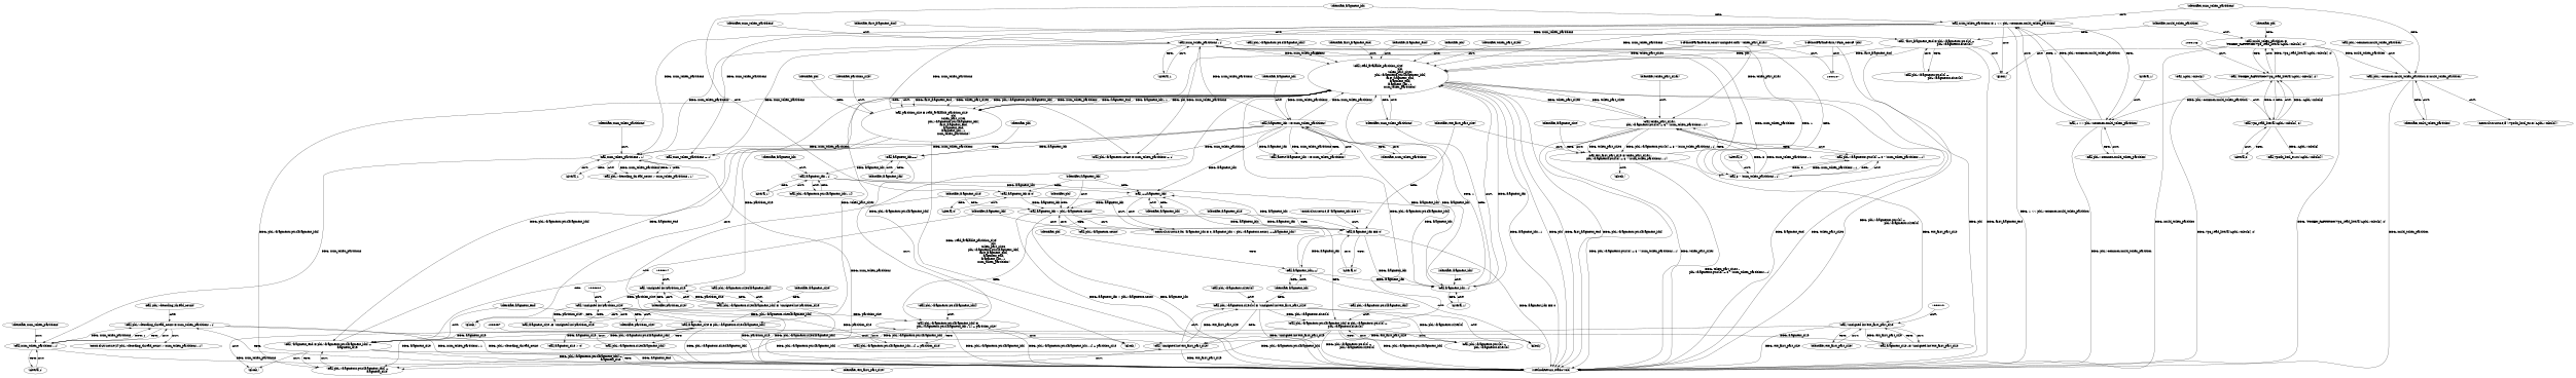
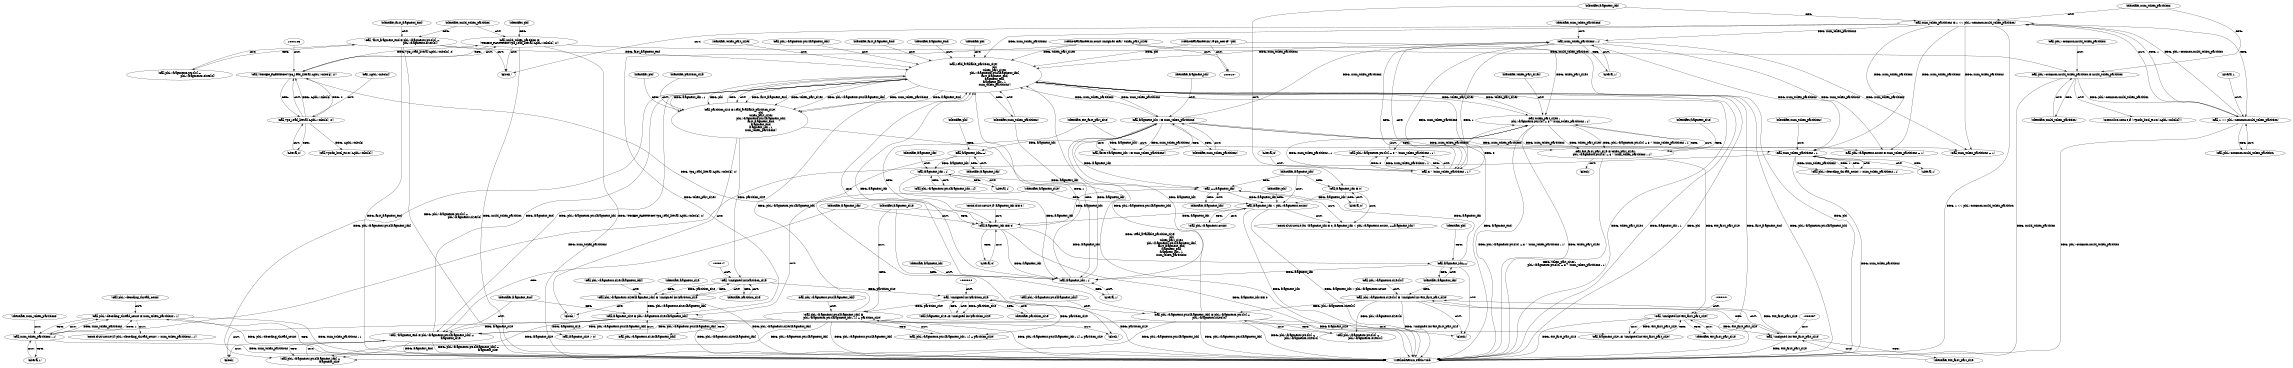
  digraph {
    n1 [label="(Call,pbi->decoding_thread_count = num_token_partitions - 1)"]
    n2 [label="(Call,num_token_partitions - 1)"]
    n3 [label="(ControlStructure,if (pbi->decoding_thread_count > num_token_partitions - 1))"]
    n4 [label="(MethodReturn,static void)"]
    n5 [label="(Literal,1)"]
    n6 [label="(Call,num_token_partitions - 1)"]
    n7 [label="(Literal,1)"]
    n8 [label="(Call,pbi->decoding_thread_count > num_token_partitions - 1)"]
    n9 [label="(Call,num_token_partitions - 1)"]
    n10 [label="(Call,read_available_partition_size(\n                                                 pbi,\n                                                 token_part_sizes,\n                                                 pbi->fragments.ptrs[fragment_idx],\n                                                 first_fragment_end,\n                                                 fragment_end,\n                                                 fragment_idx - 1,\n                                                 num_token_partitions))"]
    n11 [label="(Call,3 * (num_token_partitions - 1))"]
    n12 [label="(Call,pbi->fragments.count = num_token_partitions + 1)"]
    n13 [label="(Literal,1)"]
    n14 [label="(Call,num_token_partitions + 1)"]
    n15 [label="(Call,fragment_idx <= num_token_partitions)"]
    n16 [label="(Call,token_part_sizes -\n                pbi->fragments.ptrs[0] + 3 * (num_token_partitions - 1))"]
    n17 [label="(Call,partition_size = read_available_partition_size(\n                                                 pbi,\n                                                 token_part_sizes,\n                                                 pbi->fragments.ptrs[fragment_idx],\n                                                 first_fragment_end,\n                                                 fragment_end,\n                                                 fragment_idx - 1,\n                                                 num_token_partitions))"]
    n18 [label="(Call,*fragment_end = pbi->fragments.ptrs[fragment_idx] +\n                                            fragment_size)"]
    n19 [label="(Call,pbi->fragments.ptrs[fragment_idx] +\n                                            fragment_size)"]
    n20 [label="(Identifier,num_token_partitions)"]
    n21 [label="(Call,pbi->fragments.ptrs[0] + 3 * (num_token_partitions - 1))"]
    n22 [label="(Call,num_token_partitions = 1 << pbi->common.multi_token_partition)"]
    n23 [label="(Call,1 << pbi->common.multi_token_partition)"]
    n24 [label="(Block,)"]
    n25 [label="(Call,pbi->common.multi_token_partition)"]
    n26 [label="(Call,pbi->common.multi_token_partition = multi_token_partition)"]
    n27 [label="(ControlStructure,if (!vp8dx_bool_error(&pbi->mbc[8])))"]
    n28 [label="(Identifier,multi_token_partition)"]
    n29 [label="(Call,multi_token_partition =\n (TOKEN_PARTITION)vp8_read_literal(&pbi->mbc[8], 2))"]
    n30 [label="(Call,(TOKEN_PARTITION)vp8_read_literal(&pbi->mbc[8], 2))"]
    n31 [label="(Call,vp8_read_literal(&pbi->mbc[8], 2))"]
    n32 [label="(Literal,2)"]
    n33 [label="(Call,vp8dx_bool_error(&pbi->mbc[8]))"]
    n34 [label="(Call,fragment_idx - 1)"]
    n35 [label="(Call,++fragment_idx)"]
    n36 [label="(Call,fragment_idx++)"]
    n37 [label="(Call,assert(fragment_idx <= num_token_partitions))"]
    n38 [label="(Identifier,num_token_partitions)"]
    n39 [label="(Literal,1)"]
    n40 [label="(Call,fragment_idx < pbi->fragments.count)"]
    n41 [label="(ControlStructure,for (fragment_idx = 0; fragment_idx < pbi->fragments.count; ++fragment_idx))"]
    n42 [label="(Identifier,fragment_idx)"]
    n43 [label="(Call,fragment_idx - 1)"]
    n44 [label="(Block,)"]
    n45 [label="(Identifier,fragment_idx)"]
    n46 [label="(Call,fragment_idx++)"]
    n47 [label="(Identifier,fragment_idx)"]
    n48 [label="(Block,)"]
    n49 [label="(Call,pbi->fragments.sizes[0] = (unsigned int)ext_first_part_size)"]
    n50 [label="(Call,fragment_idx == 0)"]
    n51 [label="(Literal,0)"]
    n52 [label="(ControlStructure,if (fragment_idx == 0))"]
    n53 [label="(Call,pbi->fragments.count)"]
    n54 [label="(Call,fragment_idx = 0)"]
    n55 [label="(Literal,0)"]
    n56 [label="(Literal,1)"]
    n57 [label="(Call,pbi->fragments.ptrs[fragment_idx - 1])"]
    n58 [label="(Call,ext_first_part_size = token_part_sizes -\n                pbi->fragments.ptrs[0] + 3 * (num_token_partitions - 1))"]
    n59 [label="(Call,(unsigned int)partition_size)"]
    n60 [label="(Block,)"]
    n61 [label="(Block,)"]
    n62 [label="(MethodParameterIn,VP8D_COMP *pbi)"]
    1000107
    n64 [label="(Call,(unsigned int)ext_first_part_size)"]
    n65 [label="(Block,)"]
    n66 [label="(MethodParameterIn,const unsigned char* token_part_sizes)"]
    n67 [label="(Call,fragment_size = pbi->fragments.sizes[fragment_idx])"]
    n68 [label="(Call,pbi->fragments.ptrs[fragment_idx] =\n                    pbi->fragments.ptrs[fragment_idx - 1] + partition_size)"]
    n69 [label="(Call,pbi->fragments.ptrs[fragment_idx - 1] + partition_size)"]
    n70 [label="(Call,(unsigned int)partition_size)"]
    n71 [label="(Identifier,partition_size)"]
    n72 [label="(Call,fragment_size -= (unsigned int)partition_size)"]
    n73 [label="(Call,pbi->fragments.sizes[fragment_idx] = (unsigned int)partition_size)"]
    n74 [label="(Identifier,partition_size)"]
    n75 [label="(Call,pbi->fragments.ptrs[fragment_idx] = pbi->fragments.ptrs[0] +\n                  pbi->fragments.sizes[0])"]
    n76 [label="(Call,pbi->fragments.ptrs[0] +\n                  pbi->fragments.sizes[0])"]
    n77 [label="(Call,(unsigned int)ext_first_part_size)"]
    n78 [label="(Identifier,ext_first_part_size)"]
    n79 [label="(Identifier,ext_first_part_size)"]
    n80 [label="(Call,fragment_size -= (unsigned int)ext_first_part_size)"]
    n81 [label="(Call,*first_fragment_end = pbi->fragments.ptrs[0] +\n                                          pbi->fragments.sizes[0])"]
    n82 [label="(Call,pbi->fragments.ptrs[0] +\n                                          pbi->fragments.sizes[0])"]
    n83 [label="(Call,fragment_size > 0)"]
    n84 [label="(Call,pbi->fragments.sizes[fragment_idx])"]
    n85 [label="(Identifier,token_part_sizes)"]
    n86 [label="(Identifier,pbi)"]
    n87 [label="(Identifier,first_fragment_end)"]
    n88 [label="(Identifier,pbi)"]
    n89 [label="(Identifier,fragment_idx)"]
    n90 [label="(Identifier,ext_first_part_size)"]
    n91 [label="(Identifier,pbi)"]
    n92 [label="(Literal,1)"]
    n93 [label="(Call,pbi->fragments.ptrs[fragment_idx])"]
    n94 [label="(Identifier,pbi)"]
    n95 [label="(Identifier,fragment_size)"]
    n96 [label="(Identifier,num_token_partitions)"]
    n97 [label="(Identifier,fragment_idx)"]
    n98 [label="(Identifier,fragment_idx)"]
    n99 [label="(Identifier,fragment_end)"]
    n100 [label="(Identifier,fragment_idx)"]
    n101 [label="(Identifier,multi_token_partition)"]
    n102 [label="(Identifier,partition_size)"]
    n103 [label="(Identifier,fragment_idx)"]
    n104 [label="(Call,pbi->fragments.sizes[fragment_idx])"]
    n105 [label="(Identifier,fragment_size)"]
    n106 [label="(Literal,3)"]
    n107 [label="(Identifier,fragment_idx)"]
    n108 [label="(Identifier,pbi)"]
    n109 [label="(Call,&pbi->mbc[8])"]
    n110 [label="(Call,pbi->fragments.ptrs[fragment_idx])"]
    n111 [label="(Identifier,fragment_size)"]
    n112 [label="(Identifier,token_part_sizes)"]
    n113 [label="(Identifier,fragment_size)"]
    n114 [label="(Call,pbi->fragments.ptrs[fragment_idx])"]
    n115 [label="(Identifier,first_fragment_end)"]
    n116 [label="(Call,pbi->common.multi_token_partition)"]
    n117 [label="(Identifier,num_token_partitions)"]
    n118 [label="(Identifier,fragment_end)"]
    n119 [label="(Identifier,num_token_partitions)"]
    n120 [label="(Call,pbi->fragments.sizes[0])"]
    n121 [label="(Identifier,num_token_partitions)"]
    n122 [label="(Call,pbi->decoding_thread_count)"]
    n123 [label="(Identifier,pbi)"]
    1000145
    1000322
    1000317
    1000257
    1000241
    n1 -> n2 [label="CFG: "]
    n1 -> n3 [label="AST: "]
    n1 -> n4 [label="DDG: num_token_partitions - 1"]
    n1 -> n4 [label="DDG: pbi->decoding_thread_count"]
    n2 -> n1 [label="AST: "]
    n2 -> n1 [label="DDG: num_token_partitions"]
    n2 -> n1 [label="DDG: 1"]
    n2 -> n4 [label="DDG: num_token_partitions"]
    n2 -> n5 [label="CFG: "]
    n4 -> n1 [label="CFG: "]
    n5 -> n2 [label="AST: "]
    n6 -> n2 [label="DDG: num_token_partitions"]
    n6 -> n4 [label="DDG: num_token_partitions"]
    n6 -> n7 [label="CFG: "]
    n6 -> n8 [label="AST: "]
    n6 -> n8 [label="DDG: num_token_partitions"]
    n6 -> n8 [label="DDG: 1"]
    n7 -> n6 [label="AST: "]
    n8 -> n6 [label="CFG: "]
    n9 -> n6 [label="DDG: num_token_partitions"]
    n9 -> n10 [label="DDG: num_token_partitions"]
    n9 -> n11 [label="AST: "]
    n9 -> n11 [label="DDG: num_token_partitions"]
    n9 -> n11 [label="DDG: 1"]
    n9 -> n12 [label="DDG: num_token_partitions"]
    n9 -> n13 [label="CFG: "]
    n9 -> n14 [label="DDG: num_token_partitions"]
    n10 -> n4 [label="DDG: fragment_end"]
    n10 -> n4 [label="DDG: token_part_sizes"]
    n10 -> n4 [label="DDG: fragment_idx - 1"]
    n10 -> n4 [label="DDG: pbi"]
    n10 -> n4 [label="DDG: first_fragment_end"]
    n10 -> n4 [label="DDG: pbi->fragments.ptrs[fragment_idx]"]
    n10 -> n15 [label="DDG: num_token_partitions"]
    n10 -> n16 [label="DDG: token_part_sizes"]
    n10 -> n17 [label="AST: "]
    n10 -> n17 [label="DDG: first_fragment_end"]
    n10 -> n17 [label="DDG: token_part_sizes"]
    n10 -> n17 [label="DDG: pbi->fragments.ptrs[fragment_idx]"]
    n10 -> n17 [label="DDG: num_token_partitions"]
    n10 -> n17 [label="DDG: fragment_end"]
    n10 -> n17 [label="DDG: fragment_idx - 1"]
    n10 -> n17 [label="DDG: pbi"]
    n10 -> n18 [label="DDG: pbi->fragments.ptrs[fragment_idx]"]
    n10 -> n19 [label="DDG: pbi->fragments.ptrs[fragment_idx]"]
    n10 -> n20 [label="CFG: "]
    n11 -> n9 [label="CFG: "]
    n11 -> n16 [label="DDG: 3"]
    n11 -> n16 [label="DDG: num_token_partitions - 1"]
    n11 -> n21 [label="AST: "]
    n11 -> n21 [label="DDG: 3"]
    n11 -> n21 [label="DDG: num_token_partitions - 1"]
    n13 -> n9 [label="AST: "]
    n15 -> n6 [label="DDG: num_token_partitions"]
    n15 -> n9 [label="DDG: num_token_partitions"]
    n15 -> n10 [label="DDG: num_token_partitions"]
    n15 -> n12 [label="DDG: num_token_partitions"]
    n15 -> n14 [label="DDG: num_token_partitions"]
    n15 -> n34 [label="DDG: fragment_idx"]
    n15 -> n35 [label="DDG: fragment_idx"]
    n15 -> n36 [label="DDG: fragment_idx"]
    n15 -> n37 [label="AST: "]
    n15 -> n37 [label="DDG: fragment_idx"]
    n15 -> n37 [label="DDG: num_token_partitions"]
    n15 -> n38 [label="CFG: "]
    n16 -> n4 [label="DDG: pbi->fragments.ptrs[0] + 3 * (num_token_partitions - 1)"]
    n16 -> n4 [label="DDG: token_part_sizes"]
    n16 -> n10 [label="DDG: token_part_sizes"]
    n16 -> n21 [label="CFG: "]
    n16 -> n58 [label="AST: "]
    n16 -> n58 [label="DDG: token_part_sizes"]
    n16 -> n58 [label="DDG: pbi->fragments.ptrs[0] + 3 * (num_token_partitions - 1)"]
    n17 -> n4 [label="DDG: read_available_partition_size(\n                                                 pbi,\n                                                 token_part_sizes,\n                                                 pbi->fragments.ptrs[fragment_idx],\n                                                 first_fragment_end,\n                                                 fragment_end,\n                                                 fragment_idx - 1,\n                                                 num_token_partitions)"]
    n17 -> n10 [label="CFG: "]
    n17 -> n59 [label="DDG: partition_size"]
    n17 -> n60 [label="AST: "]
    n18 -> n4 [label="DDG: pbi->fragments.ptrs[fragment_idx] +\n                                            fragment_size"]
    n18 -> n4 [label="DDG: fragment_end"]
    n18 -> n10 [label="DDG: fragment_end"]
    n18 -> n19 [label="CFG: "]
    n18 -> n61 [label="AST: "]
    n19 -> n18 [label="AST: "]
    n20 -> n10 [label="AST: "]
    n20 -> n34 [label="CFG: "]
    n21 -> n11 [label="CFG: "]
    n21 -> n16 [label="AST: "]
    n22 -> n4 [label="DDG: 1 << pbi->common.multi_token_partition"]
    n22 -> n6 [label="DDG: num_token_partitions"]
    n22 -> n9 [label="DDG: num_token_partitions"]
    n22 -> n10 [label="DDG: num_token_partitions"]
    n22 -> n12 [label="DDG: num_token_partitions"]
    n22 -> n14 [label="DDG: num_token_partitions"]
    n22 -> n23 [label="CFG: "]
    n22 -> n24 [label="AST: "]
    n23 -> n4 [label="DDG: pbi->common.multi_token_partition"]
    n23 -> n22 [label="AST: "]
    n23 -> n22 [label="DDG: 1"]
    n23 -> n22 [label="DDG: pbi->common.multi_token_partition"]
    n23 -> n25 [label="CFG: "]
    n25 -> n23 [label="AST: "]
    n26 -> n4 [label="DDG: multi_token_partition"]
    n26 -> n23 [label="DDG: pbi->common.multi_token_partition"]
    n26 -> n27 [label="AST: "]
    n26 -> n28 [label="CFG: "]
    n28 -> n26 [label="AST: "]
    n29 -> n4 [label="DDG: (TOKEN_PARTITION)vp8_read_literal(&pbi->mbc[8], 2)"]
    n29 -> n4 [label="DDG: multi_token_partition"]
    n29 -> n24 [label="AST: "]
    n29 -> n26 [label="DDG: multi_token_partition"]
    n29 -> n30 [label="CFG: "]
-   n30 -> n4 [label="DDG: vp8_read_literal(&pbi->mbc[8], 2)"]
+   n30 -> n50 [label="DDG: vp8_read_literal(&pbi->mbc[8], 2)"]
    n30 -> n29 [label="AST: "]
    n30 -> n29 [label="DDG: vp8_read_literal(&pbi->mbc[8], 2)"]
    n30 -> n31 [label="CFG: "]
    n31 -> n30 [label="AST: "]
    n31 -> n30 [label="DDG: &pbi->mbc[8]"]
    n31 -> n30 [label="DDG: 2"]
    n31 -> n32 [label="CFG: "]
    n31 -> n33 [label="DDG: &pbi->mbc[8]"]
    n32 -> n31 [label="AST: "]
    n34 -> n10 [label="AST: "]
    n34 -> n10 [label="DDG: fragment_idx"]
    n34 -> n10 [label="DDG: 1"]
    n34 -> n15 [label="DDG: fragment_idx"]
    n34 -> n39 [label="CFG: "]
    n35 -> n40 [label="DDG: fragment_idx"]
    n35 -> n41 [label="AST: "]
    n35 -> n42 [label="CFG: "]
    n36 -> n43 [label="DDG: fragment_idx"]
    n36 -> n44 [label="AST: "]
    n36 -> n45 [label="CFG: "]
    n37 -> n15 [label="CFG: "]
    n38 -> n15 [label="AST: "]
    n39 -> n34 [label="AST: "]
    n40 -> n4 [label="DDG: fragment_idx"]
    n40 -> n4 [label="DDG: fragment_idx < pbi->fragments.count"]
    n40 -> n41 [label="AST: "]
    n40 -> n50 [label="DDG: fragment_idx"]
    n40 -> n53 [label="CFG: "]
    n42 -> n35 [label="AST: "]
    n43 -> n34 [label="DDG: fragment_idx"]
    n43 -> n35 [label="DDG: fragment_idx"]
    n43 -> n56 [label="CFG: "]
    n43 -> n57 [label="AST: "]
    n45 -> n36 [label="AST: "]
    n46 -> n34 [label="DDG: fragment_idx"]
    n46 -> n35 [label="DDG: fragment_idx"]
    n46 -> n47 [label="CFG: "]
    n46 -> n48 [label="AST: "]
    n47 -> n46 [label="AST: "]
    n47 -> n49 [label="CFG: "]
    n49 -> n4 [label="DDG: (unsigned int)ext_first_part_size"]
    n49 -> n48 [label="AST: "]
    n49 -> n75 [label="DDG: pbi->fragments.sizes[0]"]
    n49 -> n76 [label="DDG: pbi->fragments.sizes[0]"]
    n49 -> n77 [label="CFG: "]
    n50 -> n4 [label="DDG: fragment_idx == 0"]
    n50 -> n34 [label="DDG: fragment_idx"]
    n50 -> n35 [label="DDG: fragment_idx"]
    n50 -> n46 [label="DDG: fragment_idx"]
    n50 -> n51 [label="CFG: "]
    n51 -> n50 [label="AST: "]
    n52 -> n50 [label="AST: "]
    n53 -> n40 [label="AST: "]
    n54 -> n40 [label="DDG: fragment_idx"]
    n54 -> n41 [label="AST: "]
    n54 -> n55 [label="CFG: "]
    n55 -> n54 [label="AST: "]
    n56 -> n43 [label="AST: "]
    n57 -> n43 [label="CFG: "]
    n58 -> n4 [label="DDG: token_part_sizes -\n                pbi->fragments.ptrs[0] + 3 * (num_token_partitions - 1)"]
    n58 -> n16 [label="CFG: "]
    n58 -> n64 [label="DDG: ext_first_part_size"]
    n58 -> n65 [label="AST: "]
    n59 -> n70 [label="DDG: partition_size"]
    n59 -> n73 [label="AST: "]
    n59 -> n73 [label="DDG: partition_size"]
    n59 -> n74 [label="CFG: "]
    n62 -> n4 [label="DDG: pbi"]
    n62 -> n10 [label="DDG: pbi"]
    n62 -> 1000107 [label="AST: "]
    n64 -> n4 [label="DDG: ext_first_part_size"]
    n64 -> n77 [label="DDG: ext_first_part_size"]
    n64 -> n79 [label="CFG: "]
    n64 -> n80 [label="AST: "]
    n64 -> n80 [label="DDG: ext_first_part_size"]
    n66 -> n10 [label="DDG: token_part_sizes"]
    n66 -> n16 [label="DDG: token_part_sizes"]
    n66 -> 1000107 [label="AST: "]
    n66 -> n67 [label="DDG: token_part_sizes"]
    n67 -> n4 [label="DDG: pbi->fragments.sizes[fragment_idx]"]
    n67 -> n18 [label="DDG: fragment_size"]
    n67 -> n19 [label="DDG: fragment_size"]
    n67 -> n61 [label="AST: "]
    n67 -> n80 [label="DDG: fragment_size"]
    n67 -> n83 [label="DDG: fragment_size"]
    n67 -> n84 [label="CFG: "]
    n68 -> n4 [label="DDG: pbi->fragments.ptrs[fragment_idx]"]
    n68 -> n4 [label="DDG: pbi->fragments.ptrs[fragment_idx - 1] + partition_size"]
    n68 -> n10 [label="DDG: pbi->fragments.ptrs[fragment_idx]"]
    n68 -> n18 [label="DDG: pbi->fragments.ptrs[fragment_idx]"]
    n68 -> n19 [label="DDG: pbi->fragments.ptrs[fragment_idx]"]
    n68 -> n44 [label="AST: "]
    n68 -> n69 [label="CFG: "]
    n69 -> n68 [label="AST: "]
    n70 -> n4 [label="DDG: partition_size"]
    n70 -> n68 [label="DDG: partition_size"]
    n70 -> n69 [label="DDG: partition_size"]
    n70 -> n71 [label="CFG: "]
    n70 -> n72 [label="AST: "]
    n70 -> n72 [label="DDG: partition_size"]
    n71 -> n70 [label="AST: "]
    n72 -> n70 [label="CFG: "]
    n73 -> n4 [label="DDG: pbi->fragments.sizes[fragment_idx]"]
    n73 -> n59 [label="CFG: "]
    n73 -> n60 [label="AST: "]
    n73 -> n67 [label="DDG: pbi->fragments.sizes[fragment_idx]"]
    n74 -> n59 [label="AST: "]
    n75 -> n4 [label="DDG: pbi->fragments.ptrs[fragment_idx]"]
    n75 -> n4 [label="DDG: pbi->fragments.ptrs[0] +\n                  pbi->fragments.sizes[0]"]
    n75 -> n10 [label="DDG: pbi->fragments.ptrs[fragment_idx]"]
    n75 -> n18 [label="DDG: pbi->fragments.ptrs[fragment_idx]"]
    n75 -> n19 [label="DDG: pbi->fragments.ptrs[fragment_idx]"]
    n75 -> n48 [label="AST: "]
    n75 -> n76 [label="CFG: "]
    n76 -> n75 [label="AST: "]
    n77 -> n4 [label="DDG: ext_first_part_size"]
    n77 -> n49 [label="AST: "]
    n77 -> n49 [label="DDG: ext_first_part_size"]
    n77 -> n78 [label="CFG: "]
    n78 -> n77 [label="AST: "]
    n79 -> n64 [label="AST: "]
    n80 -> n64 [label="CFG: "]
    n81 -> n4 [label="DDG: pbi->fragments.ptrs[0] +\n                                          pbi->fragments.sizes[0]"]
    n81 -> n4 [label="DDG: first_fragment_end"]
    n81 -> n10 [label="DDG: first_fragment_end"]
    n81 -> n24 [label="AST: "]
    n81 -> n82 [label="CFG: "]
    n82 -> n81 [label="AST: "]
    n84 -> n67 [label="AST: "]
    n85 -> n16 [label="AST: "]
    n86 -> n40 [label="CFG: "]
    n87 -> n10 [label="AST: "]
    n88 -> n17 [label="CFG: "]
    n89 -> n22 [label="CFG: "]
    n89 -> n54 [label="AST: "]
    n90 -> n50 [label="CFG: "]
    n90 -> n58 [label="AST: "]
    n91 -> n36 [label="CFG: "]
    n92 -> n23 [label="AST: "]
    n93 -> n68 [label="AST: "]
    n94 -> n46 [label="CFG: "]
    n95 -> n50 [label="CFG: "]
    n95 -> n68 [label="CFG: "]
    n95 -> n75 [label="CFG: "]
    n96 -> n6 [label="AST: "]
    n97 -> n18 [label="CFG: "]
    n97 -> n50 [label="AST: "]
    n98 -> n15 [label="AST: "]
    n99 -> n10 [label="AST: "]
    n100 -> n34 [label="AST: "]
    n101 -> n29 [label="AST: "]
    n101 -> n81 [label="CFG: "]
    n102 -> n17 [label="AST: "]
    n103 -> n35 [label="CFG: "]
    n103 -> n40 [label="AST: "]
    n103 -> n54 [label="CFG: "]
    n104 -> n73 [label="AST: "]
    n105 -> n40 [label="CFG: "]
    n105 -> n67 [label="AST: "]
    n106 -> n11 [label="AST: "]
    n107 -> n43 [label="AST: "]
    n108 -> n10 [label="AST: "]
    n109 -> n31 [label="AST: "]
    n110 -> n75 [label="AST: "]
    n111 -> n73 [label="CFG: "]
    n112 -> n10 [label="AST: "]
    n113 -> n58 [label="CFG: "]
    n114 -> n10 [label="AST: "]
    n115 -> n81 [label="AST: "]
    n116 -> n26 [label="AST: "]
    n117 -> n22 [label="AST: "]
    n117 -> n26 [label="CFG: "]
    n118 -> n18 [label="AST: "]
    n118 -> n67 [label="CFG: "]
    n119 -> n9 [label="AST: "]
    n120 -> n49 [label="AST: "]
    n121 -> n2 [label="AST: "]
    n122 -> n1 [label="AST: "]
    n123 -> n29 [label="CFG: "]
    1000145 -> n30 [label="AST: "]
    1000322 -> n70 [label="AST: "]
    1000317 -> n59 [label="AST: "]
    1000257 -> n77 [label="AST: "]
    1000241 -> n64 [label="AST: "]
  }
